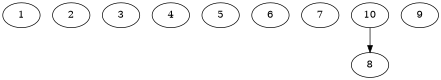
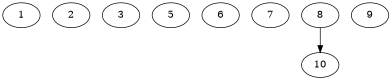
  digraph {
    1 [Weight=31]
    2 [Weight=10]
    3 [Weight=38]
-   4 [Weight=20]
    5 [Weight=30]
    6 [Weight=23]
    7 [Weight=21]
    8 [Weight=22]
    10 [Weight=37]
    9 [Weight=19]
-   10 -> 8 [Weight=1]
+   8 -> 10 [Weight=1]
  }
